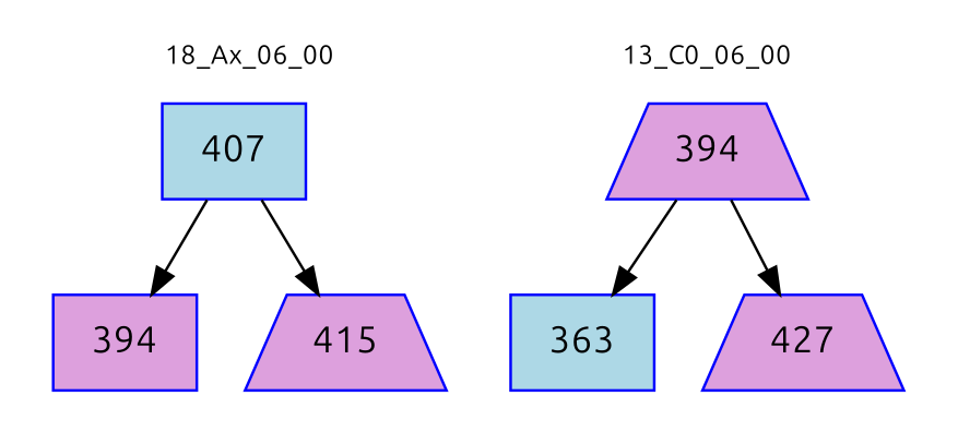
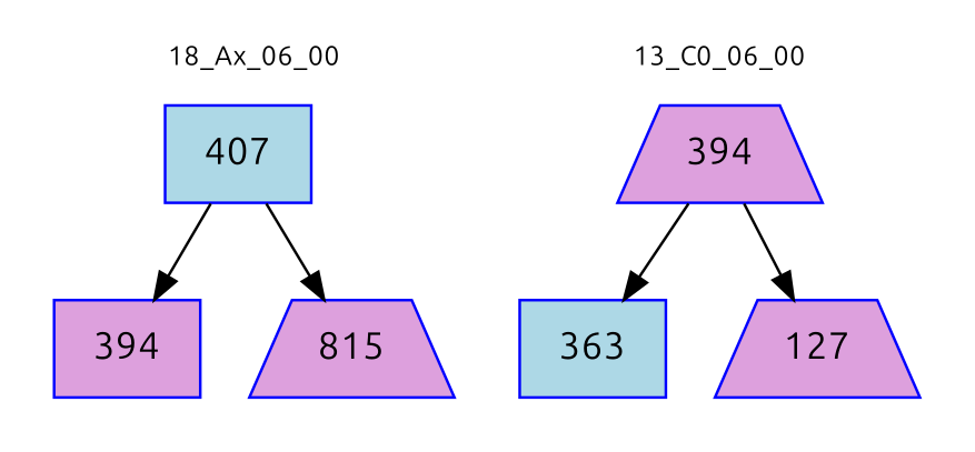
  digraph {
    fontname=Ubuntu
    node [color=blue fillcolor=plum fontname=Ubuntu shape=box style=filled]
    edge [color=black fontname=Ubuntu]
    n1 [fillcolor=lightblue label=407]
    n2 [label=394]
-   n3 [label=415 shape=trapezium]
+   n3 [label=815 shape=trapezium]
    n4 [label=394 shape=trapezium]
    n5 [fillcolor=lightblue label=363]
-   n6 [label=427 shape=trapezium]
+   n6 [label=127 shape=trapezium]
    subgraph cluster_1 {
      color=white
      fontsize=10
      label="18_Ax_06_00"
      n1
      n2
      n3
    }
    subgraph cluster_2 {
      color=white
      fontsize=10
      label="13_C0_06_00"
      n4
      n5
      n6
    }
    n1 -> n2
    n1 -> n3
    n4 -> n5
    n4 -> n6
  }
